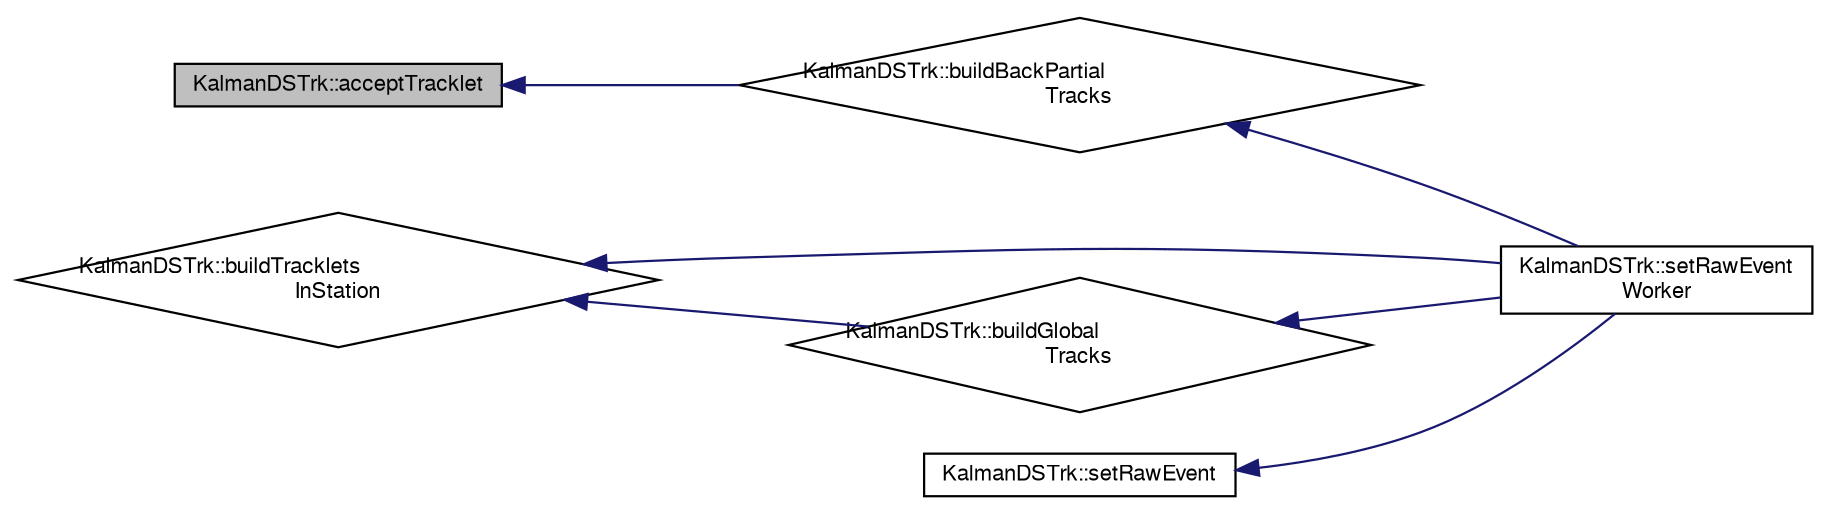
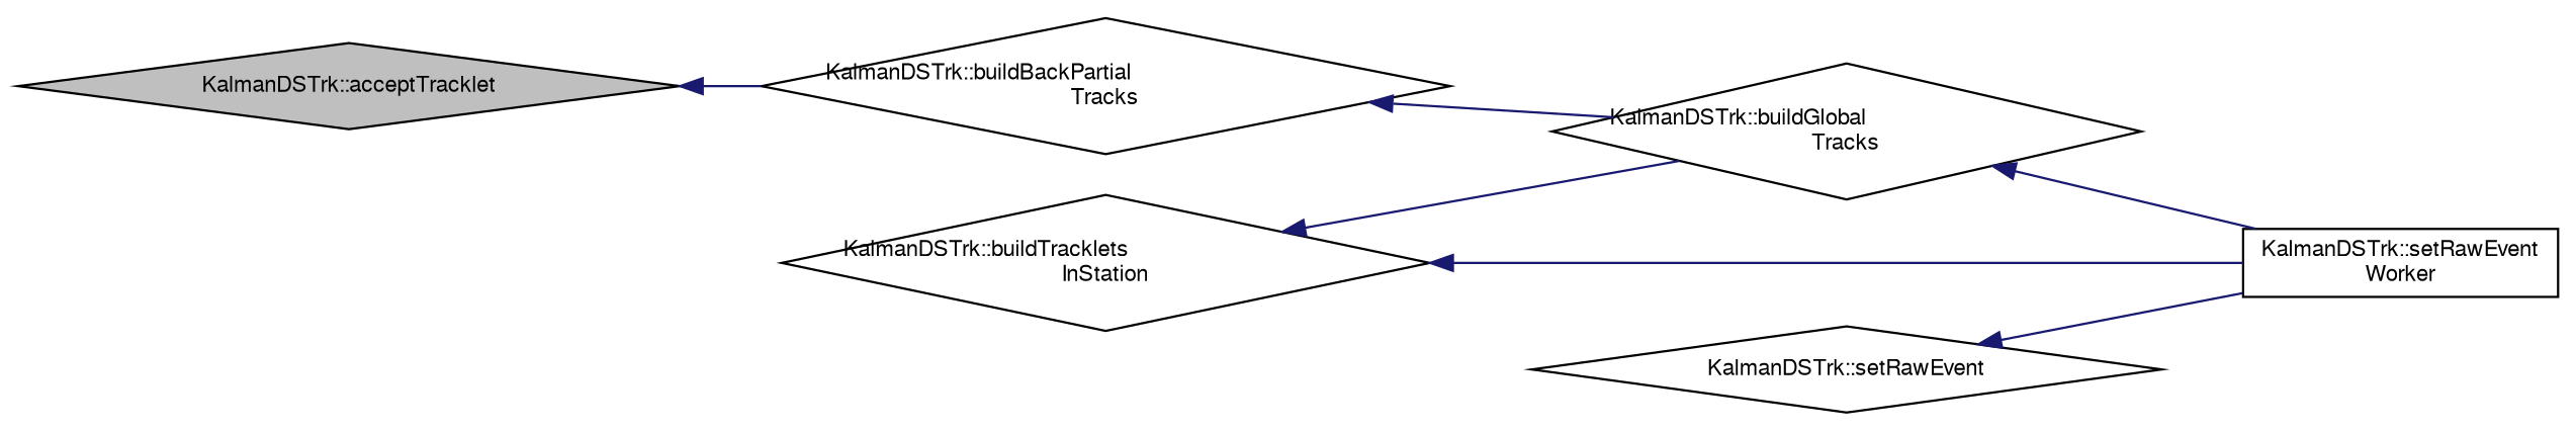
  digraph {
    rankdir=LR
    node [color=black fontname=FreeSans fontsize=10 shape=box]
    edge [color=midnightblue dir=back fontname=FreeSans fontsize=10 labelfontname=FreeSans labelfontsize=10 style=solid]
-   n1 [fillcolor=grey75 fontcolor=black height=0.2 label="KalmanDSTrk::acceptTracklet" style=filled width=0.4]
+   n1 [fillcolor=grey75 fontcolor=black height=0.2 label="KalmanDSTrk::acceptTracklet" shape=diamond style=filled width=0.4]
    n2 [height=0.2 label="KalmanDSTrk::buildBackPartial\lTracks" shape=diamond width=0.4]
    n3 [height=0.2 label="KalmanDSTrk::setRawEvent\lWorker" width=0.4]
    n4 [height=0.2 label="KalmanDSTrk::buildGlobal\lTracks" shape=diamond width=0.4]
    n5 [height=0.2 label="KalmanDSTrk::buildTracklets\lInStation" shape=diamond width=0.4]
-   n6 [height=0.2 label="KalmanDSTrk::setRawEvent" width=0.4]
+   n6 [height=0.2 label="KalmanDSTrk::setRawEvent" shape=diamond width=0.4]
    n1 -> n2
-   n2 -> n3
+   n2 -> n4
    n4 -> n3
    n5 -> n3
    n5 -> n4
    n6 -> n3
  }
